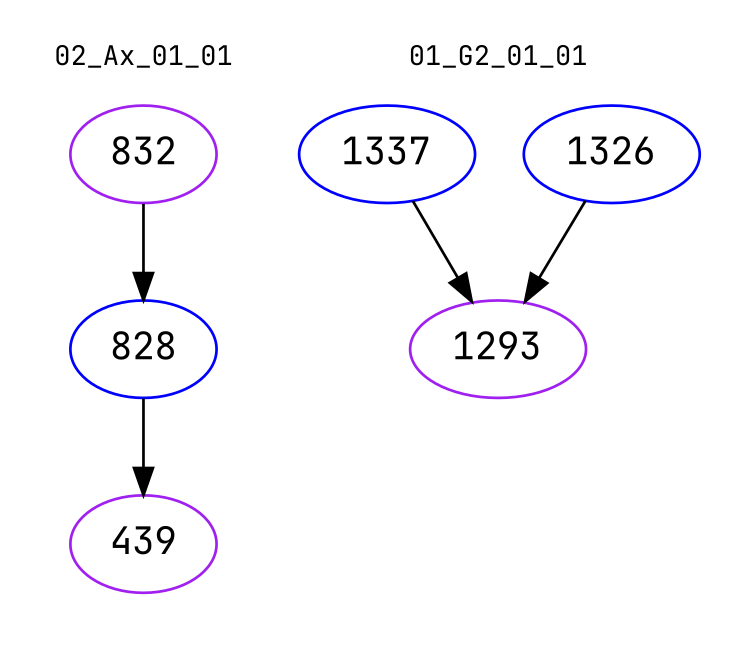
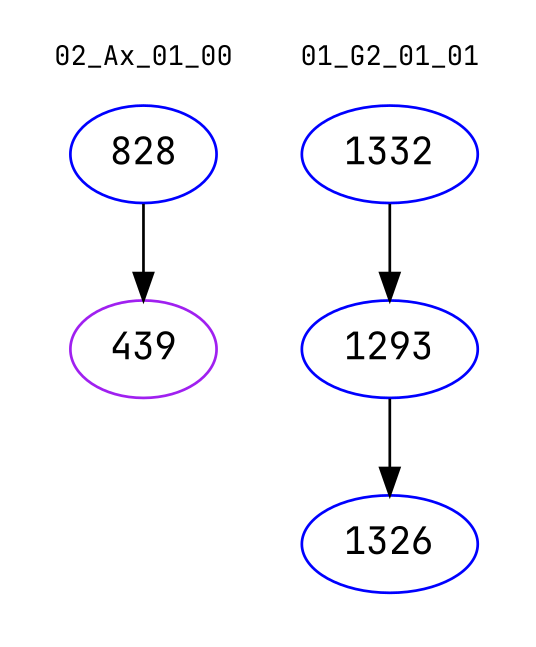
  digraph {
    fontname="JetBrains Mono"
    node [color=blue fontname="JetBrains Mono"]
    edge [color=black fontname="JetBrains Mono"]
-   n1 [color=purple label=832]
    n2 [label=828]
    n3 [color=purple label=439]
    n4 [label=1326]
-   n5 [color=purple label=1293]
-   n6 [label=1337]
+   n5 [label=1293]
+   n6 [label=1332]
    subgraph cluster_1 {
      color=white
      fontsize=10
-     label="02_Ax_01_01"
-     n1
+     label="02_Ax_01_00"
      n2
      n3
    }
    subgraph cluster_2 {
      color=white
      fontsize=10
      label="01_G2_01_01"
      n4
      n5
      n6
    }
-   n1 -> n2
    n2 -> n3
-   n4 -> n5
+   n5 -> n4
    n6 -> n5
  }
